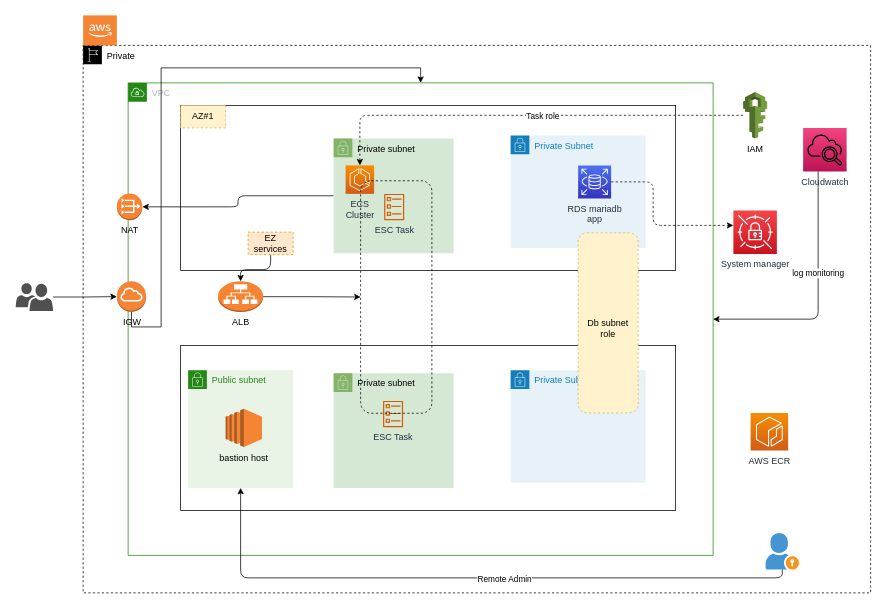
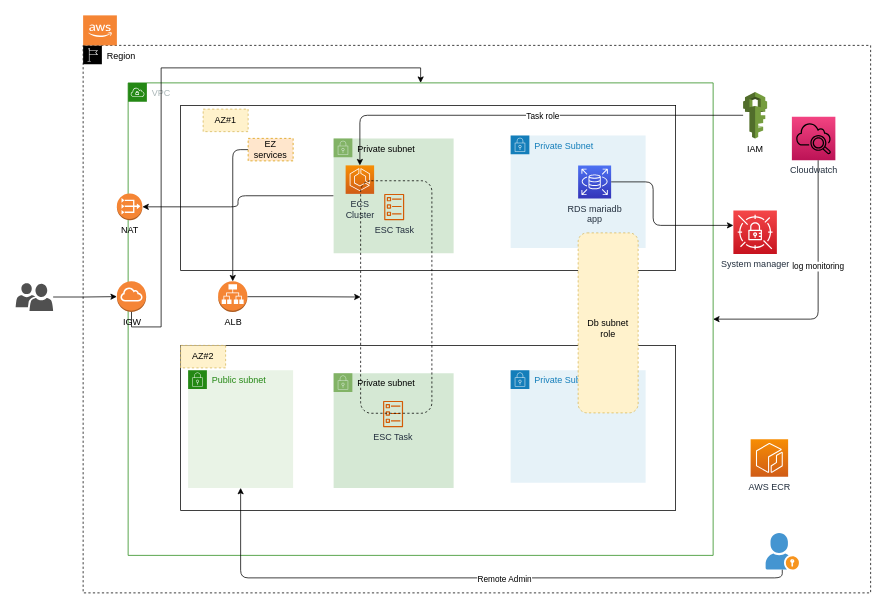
  <mxCell id="0" />
  <mxCell id="1" parent="0" />
- <mxCell id="2" value="Private" style="points=[[0,0],[0.25,0],[0.5,0],[0.75,0],[1,0],[1,0.25],[1,0.5],[1,0.75],[1,1],[0.75,1],[0.5,1],[0.25,1],[0,1],[0,0.75],[0,0.5],[0,0.25]];outlineConnect=0;html=1;whiteSpace=wrap;fontSize=12;fontStyle=0;shape=mxgraph.aws4.group;grIcon=mxgraph.aws4.group_region;verticalAlign=top;align=left;spacingLeft=30;dashed=1;" parent="1" vertex="1"><mxGeometry x="110" y="60" width="1050" height="730" as="geometry" /></mxCell>
+ <mxCell id="2" value="Region" style="points=[[0,0],[0.25,0],[0.5,0],[0.75,0],[1,0],[1,0.25],[1,0.5],[1,0.75],[1,1],[0.75,1],[0.5,1],[0.25,1],[0,1],[0,0.75],[0,0.5],[0,0.25]];outlineConnect=0;html=1;whiteSpace=wrap;fontSize=12;fontStyle=0;shape=mxgraph.aws4.group;grIcon=mxgraph.aws4.group_region;verticalAlign=top;align=left;spacingLeft=30;dashed=1;" parent="1" vertex="1"><mxGeometry x="110" y="60" width="1050" height="730" as="geometry" /></mxCell>
  <mxCell id="3" value="VPC" style="points=[[0,0],[0.25,0],[0.5,0],[0.75,0],[1,0],[1,0.25],[1,0.5],[1,0.75],[1,1],[0.75,1],[0.5,1],[0.25,1],[0,1],[0,0.75],[0,0.5],[0,0.25]];outlineConnect=0;gradientColor=none;html=1;whiteSpace=wrap;fontSize=12;fontStyle=0;shape=mxgraph.aws4.group;grIcon=mxgraph.aws4.group_vpc;strokeColor=#248814;fillColor=none;verticalAlign=top;align=left;spacingLeft=30;fontColor=#AAB7B8;dashed=0;" parent="1" vertex="1"><mxGeometry x="170" y="110" width="780" height="630" as="geometry" /></mxCell>
- <mxCell id="4" value="AWS ECR" style="sketch=0;points=[[0,0,0],[0.25,0,0],[0.5,0,0],[0.75,0,0],[1,0,0],[0,1,0],[0.25,1,0],[0.5,1,0],[0.75,1,0],[1,1,0],[0,0.25,0],[0,0.5,0],[0,0.75,0],[1,0.25,0],[1,0.5,0],[1,0.75,0]];outlineConnect=0;fontColor=#232F3E;gradientColor=#F78E04;gradientDirection=north;fillColor=#D05C17;strokeColor=#ffffff;dashed=0;verticalLabelPosition=bottom;verticalAlign=top;align=center;html=1;fontSize=12;fontStyle=0;aspect=fixed;shape=mxgraph.aws4.resourceIcon;resIcon=mxgraph.aws4.ecr;" parent="1" vertex="1"><mxGeometry x="1000" y="550" width="50" height="50" as="geometry" /></mxCell>
+ <mxCell id="4" value="AWS ECR" style="sketch=0;points=[[0,0,0],[0.25,0,0],[0.5,0,0],[0.75,0,0],[1,0,0],[0,1,0],[0.25,1,0],[0.5,1,0],[0.75,1,0],[1,1,0],[0,0.25,0],[0,0.5,0],[0,0.75,0],[1,0.25,0],[1,0.5,0],[1,0.75,0]];outlineConnect=0;fontColor=#232F3E;gradientColor=#F78E04;gradientDirection=north;fillColor=#D05C17;strokeColor=#ffffff;dashed=0;verticalLabelPosition=bottom;verticalAlign=top;align=center;html=1;fontSize=12;fontStyle=0;aspect=fixed;shape=mxgraph.aws4.resourceIcon;resIcon=mxgraph.aws4.ecr;" parent="1" vertex="1"><mxGeometry x="1000" y="585" width="50" height="50" as="geometry" /></mxCell>
  <mxCell id="5" value="" style="rounded=0;whiteSpace=wrap;html=1;" parent="1" vertex="1"><mxGeometry x="240" y="140" width="660" height="220" as="geometry" /></mxCell>
  <mxCell id="6" value="" style="rounded=0;whiteSpace=wrap;html=1;" parent="1" vertex="1"><mxGeometry x="240" y="460" width="660" height="220" as="geometry" /></mxCell>
  <mxCell id="7" value="Private Subnet" style="points=[[0,0],[0.25,0],[0.5,0],[0.75,0],[1,0],[1,0.25],[1,0.5],[1,0.75],[1,1],[0.75,1],[0.5,1],[0.25,1],[0,1],[0,0.75],[0,0.5],[0,0.25]];outlineConnect=0;gradientColor=none;html=1;whiteSpace=wrap;fontSize=12;fontStyle=0;shape=mxgraph.aws4.group;grIcon=mxgraph.aws4.group_security_group;grStroke=0;strokeColor=#147EBA;fillColor=#E6F2F8;verticalAlign=top;align=left;spacingLeft=30;fontColor=#147EBA;dashed=0;" parent="1" vertex="1"><mxGeometry x="680" y="180" width="180" height="150" as="geometry" /></mxCell>
- <mxCell id="8" style="edgeStyle=orthogonalEdgeStyle;rounded=1;orthogonalLoop=1;jettySize=auto;html=1;dashed=1;" parent="1" source="9" target="36" edge="1"><mxGeometry relative="1" as="geometry"><Array as="points"><mxPoint x="870" y="242" /><mxPoint x="870" y="300" /></Array></mxGeometry></mxCell>
+ <mxCell id="8" style="edgeStyle=orthogonalEdgeStyle;rounded=1;orthogonalLoop=1;jettySize=auto;html=1;" parent="1" source="9" target="36" edge="1"><mxGeometry relative="1" as="geometry"><Array as="points"><mxPoint x="870" y="242" /><mxPoint x="870" y="300" /></Array></mxGeometry></mxCell>
  <mxCell id="9" value="RDS mariadb&lt;br&gt;app" style="sketch=0;points=[[0,0,0],[0.25,0,0],[0.5,0,0],[0.75,0,0],[1,0,0],[0,1,0],[0.25,1,0],[0.5,1,0],[0.75,1,0],[1,1,0],[0,0.25,0],[0,0.5,0],[0,0.75,0],[1,0.25,0],[1,0.5,0],[1,0.75,0]];outlineConnect=0;fontColor=#232F3E;gradientColor=#4D72F3;gradientDirection=north;fillColor=#3334B9;strokeColor=#ffffff;dashed=0;verticalLabelPosition=bottom;verticalAlign=top;align=center;html=1;fontSize=12;fontStyle=0;aspect=fixed;shape=mxgraph.aws4.resourceIcon;resIcon=mxgraph.aws4.rds;" parent="1" vertex="1"><mxGeometry x="770" y="220" width="44" height="44" as="geometry" /></mxCell>
  <mxCell id="10" value="Private Subnet" style="points=[[0,0],[0.25,0],[0.5,0],[0.75,0],[1,0],[1,0.25],[1,0.5],[1,0.75],[1,1],[0.75,1],[0.5,1],[0.25,1],[0,1],[0,0.75],[0,0.5],[0,0.25]];outlineConnect=0;gradientColor=none;html=1;whiteSpace=wrap;fontSize=12;fontStyle=0;shape=mxgraph.aws4.group;grIcon=mxgraph.aws4.group_security_group;grStroke=0;strokeColor=#147EBA;fillColor=#E6F2F8;verticalAlign=top;align=left;spacingLeft=30;fontColor=#147EBA;dashed=0;" parent="1" vertex="1"><mxGeometry x="680" y="493" width="180" height="150" as="geometry" /></mxCell>
  <mxCell id="11" value="" style="group" parent="1" vertex="1" connectable="0"><mxGeometry x="770" y="310" width="80" height="240" as="geometry" /></mxCell>
  <mxCell id="12" value="" style="rounded=1;whiteSpace=wrap;html=1;fillColor=#fff2cc;dashed=1;strokeColor=#d6b656;" parent="11" vertex="1"><mxGeometry width="80" height="240" as="geometry" /></mxCell>
  <mxCell id="13" value="Db subnet&lt;br&gt;role" style="text;html=1;strokeColor=none;fillColor=none;align=center;verticalAlign=middle;whiteSpace=wrap;rounded=0;dashed=1;" parent="11" vertex="1"><mxGeometry x="10" y="106.667" width="60" height="40" as="geometry" /></mxCell>
  <mxCell id="14" style="edgeStyle=orthogonalEdgeStyle;rounded=1;orthogonalLoop=1;jettySize=auto;html=1;entryX=1;entryY=0.5;entryDx=0;entryDy=0;entryPerimeter=0;" edge="1" parent="1" source="15" target="44"><mxGeometry relative="1" as="geometry" /></mxCell>
  <mxCell id="15" value="Private subnet" style="points=[[0,0],[0.25,0],[0.5,0],[0.75,0],[1,0],[1,0.25],[1,0.5],[1,0.75],[1,1],[0.75,1],[0.5,1],[0.25,1],[0,1],[0,0.75],[0,0.5],[0,0.25]];outlineConnect=0;html=1;whiteSpace=wrap;fontSize=12;fontStyle=0;shape=mxgraph.aws4.group;grIcon=mxgraph.aws4.group_security_group;grStroke=0;strokeColor=#82b366;fillColor=#d5e8d4;verticalAlign=top;align=left;spacingLeft=30;dashed=0;" parent="1" vertex="1"><mxGeometry x="444" y="184" width="160" height="153" as="geometry" /></mxCell>
  <mxCell id="16" value="Private subnet" style="points=[[0,0],[0.25,0],[0.5,0],[0.75,0],[1,0],[1,0.25],[1,0.5],[1,0.75],[1,1],[0.75,1],[0.5,1],[0.25,1],[0,1],[0,0.75],[0,0.5],[0,0.25]];outlineConnect=0;html=1;whiteSpace=wrap;fontSize=12;fontStyle=0;shape=mxgraph.aws4.group;grIcon=mxgraph.aws4.group_security_group;grStroke=0;strokeColor=#82b366;fillColor=#d5e8d4;verticalAlign=top;align=left;spacingLeft=30;dashed=0;" parent="1" vertex="1"><mxGeometry x="444" y="497" width="160" height="153" as="geometry" /></mxCell>
  <mxCell id="17" value="ESC Task" style="sketch=0;outlineConnect=0;fontColor=#232F3E;gradientColor=none;fillColor=#D45B07;strokeColor=none;dashed=0;verticalLabelPosition=bottom;verticalAlign=top;align=center;html=1;fontSize=12;fontStyle=0;aspect=fixed;pointerEvents=1;shape=mxgraph.aws4.ecs_task;" parent="1" vertex="1"><mxGeometry x="511.25" y="258" width="27" height="35.03" as="geometry" /></mxCell>
  <mxCell id="18" value="ESC Task" style="sketch=0;outlineConnect=0;fontColor=#232F3E;gradientColor=none;fillColor=#D45B07;strokeColor=none;dashed=0;verticalLabelPosition=bottom;verticalAlign=top;align=center;html=1;fontSize=12;fontStyle=0;aspect=fixed;pointerEvents=1;shape=mxgraph.aws4.ecs_task;" parent="1" vertex="1"><mxGeometry x="509.75" y="534" width="27" height="35.03" as="geometry" /></mxCell>
  <mxCell id="19" value="ECS&lt;br&gt;Cluster" style="sketch=0;points=[[0,0,0],[0.25,0,0],[0.5,0,0],[0.75,0,0],[1,0,0],[0,1,0],[0.25,1,0],[0.5,1,0],[0.75,1,0],[1,1,0],[0,0.25,0],[0,0.5,0],[0,0.75,0],[1,0.25,0],[1,0.5,0],[1,0.75,0]];outlineConnect=0;fontColor=#232F3E;gradientColor=#F78E04;gradientDirection=north;fillColor=#D05C17;strokeColor=#ffffff;dashed=0;verticalLabelPosition=bottom;verticalAlign=top;align=center;html=1;fontSize=12;fontStyle=0;aspect=fixed;shape=mxgraph.aws4.resourceIcon;resIcon=mxgraph.aws4.ecs;" parent="1" vertex="1"><mxGeometry x="460" y="220" width="38" height="38" as="geometry" /></mxCell>
  <mxCell id="20" value="" style="rounded=1;whiteSpace=wrap;html=1;dashed=1;fillColor=none;" parent="1" vertex="1"><mxGeometry x="480" y="240.5" width="95" height="310" as="geometry" /></mxCell>
  <mxCell id="21" value="" style="outlineConnect=0;dashed=0;verticalLabelPosition=bottom;verticalAlign=top;align=center;html=1;shape=mxgraph.aws3.cloud_2;fillColor=#F58534;gradientColor=none;" parent="1" vertex="1"><mxGeometry x="110" y="20" width="45" height="40" as="geometry" /></mxCell>
- <mxCell id="22" value="AZ#1" style="text;html=1;strokeColor=#d6b656;fillColor=#fff2cc;align=center;verticalAlign=middle;whiteSpace=wrap;rounded=0;dashed=1;" parent="1" vertex="1"><mxGeometry x="240" y="140" width="60" height="30" as="geometry" /></mxCell>
+ <mxCell id="22" value="AZ#1" style="text;html=1;strokeColor=#d6b656;fillColor=#fff2cc;align=center;verticalAlign=middle;whiteSpace=wrap;rounded=0;dashed=1;" parent="1" vertex="1"><mxGeometry x="270" y="145" width="60" height="30" as="geometry" /></mxCell>
+ <mxCell id="23" value="AZ#2" style="text;html=1;strokeColor=#d6b656;fillColor=#fff2cc;align=center;verticalAlign=middle;whiteSpace=wrap;rounded=0;dashed=1;" parent="1" vertex="1"><mxGeometry x="240" y="460" width="60" height="30" as="geometry" /></mxCell>
  <mxCell id="24" style="edgeStyle=orthogonalEdgeStyle;rounded=0;orthogonalLoop=1;jettySize=auto;html=1;" parent="1" source="25" target="3" edge="1"><mxGeometry relative="1" as="geometry" /></mxCell>
  <mxCell id="25" value="IGW" style="outlineConnect=0;dashed=0;verticalLabelPosition=bottom;verticalAlign=top;align=center;html=1;shape=mxgraph.aws3.internet_gateway;fillColor=#F58536;gradientColor=none;" parent="1" vertex="1"><mxGeometry x="155" y="374.65" width="39" height="40.7" as="geometry" /></mxCell>
  <mxCell id="26" style="edgeStyle=orthogonalEdgeStyle;rounded=0;orthogonalLoop=1;jettySize=auto;html=1;entryX=0;entryY=0.5;entryDx=0;entryDy=0;" parent="1" source="27" target="20" edge="1"><mxGeometry relative="1" as="geometry" /></mxCell>
- <mxCell id="27" value="ALB" style="outlineConnect=0;dashed=0;verticalLabelPosition=bottom;verticalAlign=top;align=center;html=1;shape=mxgraph.aws3.application_load_balancer;fillColor=#F58534;gradientColor=none;" parent="1" vertex="1"><mxGeometry x="290" y="374.65" width="60" height="40.7" as="geometry" /></mxCell>
+ <mxCell id="27" value="ALB" style="outlineConnect=0;dashed=0;verticalLabelPosition=bottom;verticalAlign=top;align=center;html=1;shape=mxgraph.aws3.application_load_balancer;fillColor=#F58534;gradientColor=none;" parent="1" vertex="1"><mxGeometry x="290" y="374.65" width="39" height="40.7" as="geometry" /></mxCell>
  <mxCell id="28" style="edgeStyle=orthogonalEdgeStyle;rounded=0;orthogonalLoop=1;jettySize=auto;html=1;entryX=0;entryY=0.5;entryDx=0;entryDy=0;entryPerimeter=0;" parent="1" source="29" target="25" edge="1"><mxGeometry relative="1" as="geometry" /></mxCell>
  <mxCell id="29" value="" style="sketch=0;pointerEvents=1;shadow=0;dashed=0;html=1;strokeColor=none;labelPosition=center;verticalLabelPosition=bottom;verticalAlign=top;align=center;fillColor=#505050;shape=mxgraph.mscae.intune.user_group" parent="1" vertex="1"><mxGeometry x="20" y="377" width="50" height="37" as="geometry" /></mxCell>
- <mxCell id="30" style="edgeStyle=orthogonalEdgeStyle;rounded=1;orthogonalLoop=1;jettySize=auto;html=1;dashed=1;" parent="1" source="32" target="19" edge="1"><mxGeometry relative="1" as="geometry" /></mxCell>
+ <mxCell id="30" style="edgeStyle=orthogonalEdgeStyle;rounded=1;orthogonalLoop=1;jettySize=auto;html=1;" parent="1" source="32" target="19" edge="1"><mxGeometry relative="1" as="geometry" /></mxCell>
  <mxCell id="31" value="Task role" style="edgeLabel;html=1;align=center;verticalAlign=middle;resizable=0;points=[];" parent="30" vertex="1" connectable="0"><mxGeometry x="-0.072" y="1" relative="1" as="geometry"><mxPoint as="offset" /></mxGeometry></mxCell>
  <mxCell id="32" value="IAM" style="outlineConnect=0;dashed=0;verticalLabelPosition=bottom;verticalAlign=top;align=center;html=1;shape=mxgraph.aws3.iam;fillColor=#759C3E;gradientColor=none;" parent="1" vertex="1"><mxGeometry x="990" y="122.29" width="32" height="61.71" as="geometry" /></mxCell>
  <mxCell id="33" style="edgeStyle=orthogonalEdgeStyle;orthogonalLoop=1;jettySize=auto;html=1;rounded=1;" parent="1" source="35" target="3" edge="1"><mxGeometry relative="1" as="geometry"><Array as="points"><mxPoint x="1090" y="425" /></Array></mxGeometry></mxCell>
  <mxCell id="34" value="log monitoring" style="edgeLabel;html=1;align=center;verticalAlign=middle;resizable=0;points=[];" parent="33" vertex="1" connectable="0"><mxGeometry x="-0.2" y="-1" relative="1" as="geometry"><mxPoint as="offset" /></mxGeometry></mxCell>
- <mxCell id="35" value="Cloudwatch" style="sketch=0;points=[[0,0,0],[0.25,0,0],[0.5,0,0],[0.75,0,0],[1,0,0],[0,1,0],[0.25,1,0],[0.5,1,0],[0.75,1,0],[1,1,0],[0,0.25,0],[0,0.5,0],[0,0.75,0],[1,0.25,0],[1,0.5,0],[1,0.75,0]];points=[[0,0,0],[0.25,0,0],[0.5,0,0],[0.75,0,0],[1,0,0],[0,1,0],[0.25,1,0],[0.5,1,0],[0.75,1,0],[1,1,0],[0,0.25,0],[0,0.5,0],[0,0.75,0],[1,0.25,0],[1,0.5,0],[1,0.75,0]];outlineConnect=0;fontColor=#232F3E;gradientColor=#F34482;gradientDirection=north;fillColor=#BC1356;strokeColor=default;dashed=0;verticalLabelPosition=bottom;verticalAlign=top;align=center;html=1;fontSize=12;fontStyle=0;aspect=fixed;shape=mxgraph.aws4.resourceIcon;resIcon=mxgraph.aws4.cloudwatch_2;" parent="1" vertex="1"><mxGeometry x="1070" y="170" width="58" height="58" as="geometry" /></mxCell>
+ <mxCell id="35" value="Cloudwatch" style="sketch=0;points=[[0,0,0],[0.25,0,0],[0.5,0,0],[0.75,0,0],[1,0,0],[0,1,0],[0.25,1,0],[0.5,1,0],[0.75,1,0],[1,1,0],[0,0.25,0],[0,0.5,0],[0,0.75,0],[1,0.25,0],[1,0.5,0],[1,0.75,0]];points=[[0,0,0],[0.25,0,0],[0.5,0,0],[0.75,0,0],[1,0,0],[0,1,0],[0.25,1,0],[0.5,1,0],[0.75,1,0],[1,1,0],[0,0.25,0],[0,0.5,0],[0,0.75,0],[1,0.25,0],[1,0.5,0],[1,0.75,0]];outlineConnect=0;fontColor=#232F3E;gradientColor=#F34482;gradientDirection=north;fillColor=#BC1356;strokeColor=default;dashed=0;verticalLabelPosition=bottom;verticalAlign=top;align=center;html=1;fontSize=12;fontStyle=0;aspect=fixed;shape=mxgraph.aws4.resourceIcon;resIcon=mxgraph.aws4.cloudwatch_2;" parent="1" vertex="1"><mxGeometry x="1055" y="155" width="58" height="58" as="geometry" /></mxCell>
  <mxCell id="36" value="System manager" style="sketch=0;points=[[0,0,0],[0.25,0,0],[0.5,0,0],[0.75,0,0],[1,0,0],[0,1,0],[0.25,1,0],[0.5,1,0],[0.75,1,0],[1,1,0],[0,0.25,0],[0,0.5,0],[0,0.75,0],[1,0.25,0],[1,0.5,0],[1,0.75,0]];outlineConnect=0;fontColor=#232F3E;gradientColor=#F54749;gradientDirection=north;fillColor=#C7131F;strokeColor=#ffffff;dashed=0;verticalLabelPosition=bottom;verticalAlign=top;align=center;html=1;fontSize=12;fontStyle=0;aspect=fixed;shape=mxgraph.aws4.resourceIcon;resIcon=mxgraph.aws4.secrets_manager;" parent="1" vertex="1"><mxGeometry x="977" y="280" width="58" height="58" as="geometry" /></mxCell>
  <mxCell id="37" value="Public subnet" style="points=[[0,0],[0.25,0],[0.5,0],[0.75,0],[1,0],[1,0.25],[1,0.5],[1,0.75],[1,1],[0.75,1],[0.5,1],[0.25,1],[0,1],[0,0.75],[0,0.5],[0,0.25]];outlineConnect=0;gradientColor=none;html=1;whiteSpace=wrap;fontSize=12;fontStyle=0;shape=mxgraph.aws4.group;grIcon=mxgraph.aws4.group_security_group;grStroke=0;strokeColor=#248814;fillColor=#E9F3E6;verticalAlign=top;align=left;spacingLeft=30;fontColor=#248814;dashed=0;" parent="1" vertex="1"><mxGeometry x="250" y="493" width="140" height="157" as="geometry" /></mxCell>
- <mxCell id="38" value="bastion host" style="outlineConnect=0;dashed=0;verticalLabelPosition=bottom;verticalAlign=top;align=center;html=1;shape=mxgraph.aws3.ec2;fillColor=#F58534;gradientColor=none;" parent="1" vertex="1"><mxGeometry x="300" y="544.5" width="48.5" height="51" as="geometry" /></mxCell>
  <mxCell id="39" style="edgeStyle=orthogonalEdgeStyle;rounded=1;orthogonalLoop=1;jettySize=auto;html=1;" parent="1" source="41" target="37" edge="1"><mxGeometry relative="1" as="geometry"><Array as="points"><mxPoint x="1042" y="770" /><mxPoint x="320" y="770" /></Array></mxGeometry></mxCell>
  <mxCell id="40" value="Remote Admin" style="edgeLabel;html=1;align=center;verticalAlign=middle;resizable=0;points=[];" parent="39" vertex="1" connectable="0"><mxGeometry x="-0.105" y="1" relative="1" as="geometry"><mxPoint as="offset" /></mxGeometry></mxCell>
  <mxCell id="41" value="" style="shadow=0;dashed=0;html=1;strokeColor=none;fillColor=#4495D1;labelPosition=center;verticalLabelPosition=bottom;verticalAlign=top;align=center;outlineConnect=0;shape=mxgraph.veeam.portal_admin;" parent="1" vertex="1"><mxGeometry x="1020" y="710" width="44.4" height="48.8" as="geometry" /></mxCell>
  <mxCell id="42" style="edgeStyle=orthogonalEdgeStyle;rounded=1;orthogonalLoop=1;jettySize=auto;html=1;" parent="1" source="43" target="27" edge="1"><mxGeometry relative="1" as="geometry" /></mxCell>
- <mxCell id="43" value="EZ services" style="text;html=1;strokeColor=#d79b00;fillColor=#ffe6cc;align=center;verticalAlign=middle;whiteSpace=wrap;rounded=0;dashed=1;" parent="1" vertex="1"><mxGeometry x="330" y="309" width="60" height="30" as="geometry" /></mxCell>
+ <mxCell id="43" value="EZ services" style="text;html=1;strokeColor=#d79b00;fillColor=#ffe6cc;align=center;verticalAlign=middle;whiteSpace=wrap;rounded=0;dashed=1;" parent="1" vertex="1"><mxGeometry x="330" y="184" width="60" height="30" as="geometry" /></mxCell>
  <mxCell id="44" value="NAT" style="outlineConnect=0;dashed=0;verticalLabelPosition=bottom;verticalAlign=top;align=center;html=1;shape=mxgraph.aws3.vpc_nat_gateway;fillColor=#F58534;gradientColor=none;" vertex="1" parent="1"><mxGeometry x="155" y="257.55" width="34" height="35.48" as="geometry" /></mxCell>
